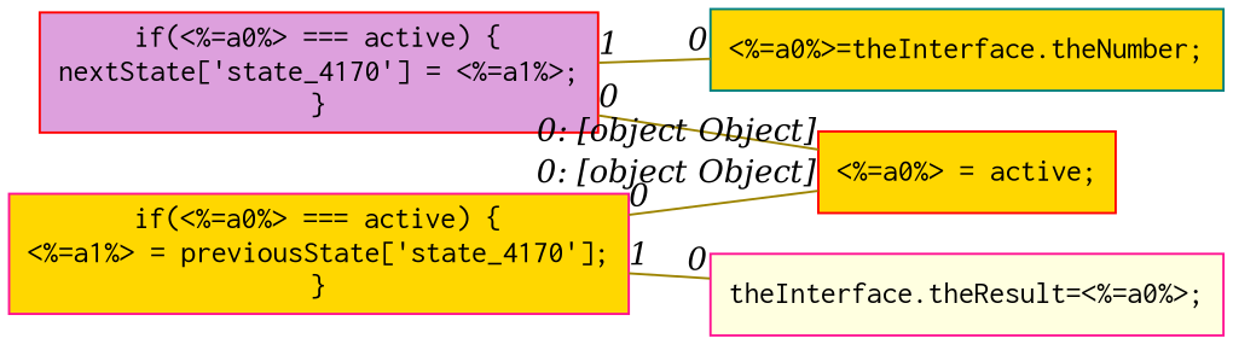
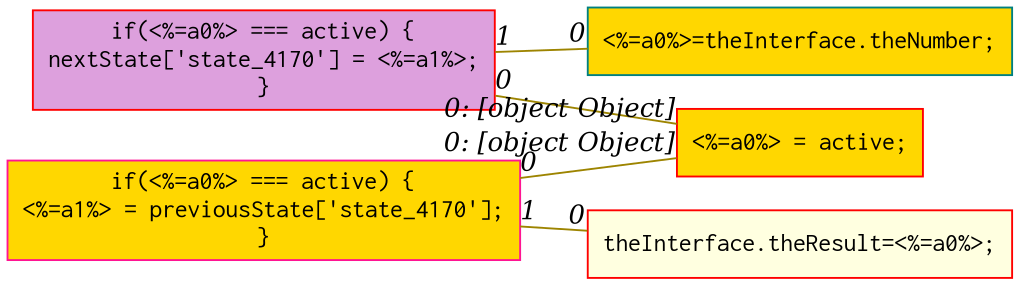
  digraph {
    rankdir=LR
    node [color=deeppink fontname=Courier shape=box style=filled fillcolor=gold]
    edge [arrowHead=none arrowsize=1 color="#9d8400" dir=none fontname="Times-Italic" headlabel=0 taillabel=1]
    n1 [color=teal label="<%=a0%>=theInterface.theNumber;\n"]
-   n2 [label="theInterface.theResult=<%=a0%>;\n" fillcolor=lightyellow]
+   n2 [color=red label="theInterface.theResult=<%=a0%>;\n" fillcolor=lightyellow]
    n3 [color=red label="<%=a0%> = active;\n"]
    n4 [label="if(<%=a0%> === active) {\n<%=a1%> = previousState['state_4170'];\n}\n"]
    n5 [color=red label="if(<%=a0%> === active) {\nnextState['state_4170'] = <%=a1%>;\n}\n" fillcolor=plum]
    n4 -> n2
    n4 -> n3 [headlabel="0: [object Object]" taillabel=0]
    n5 -> n1
    n5 -> n3 [headlabel="0: [object Object]" taillabel=0]
  }
